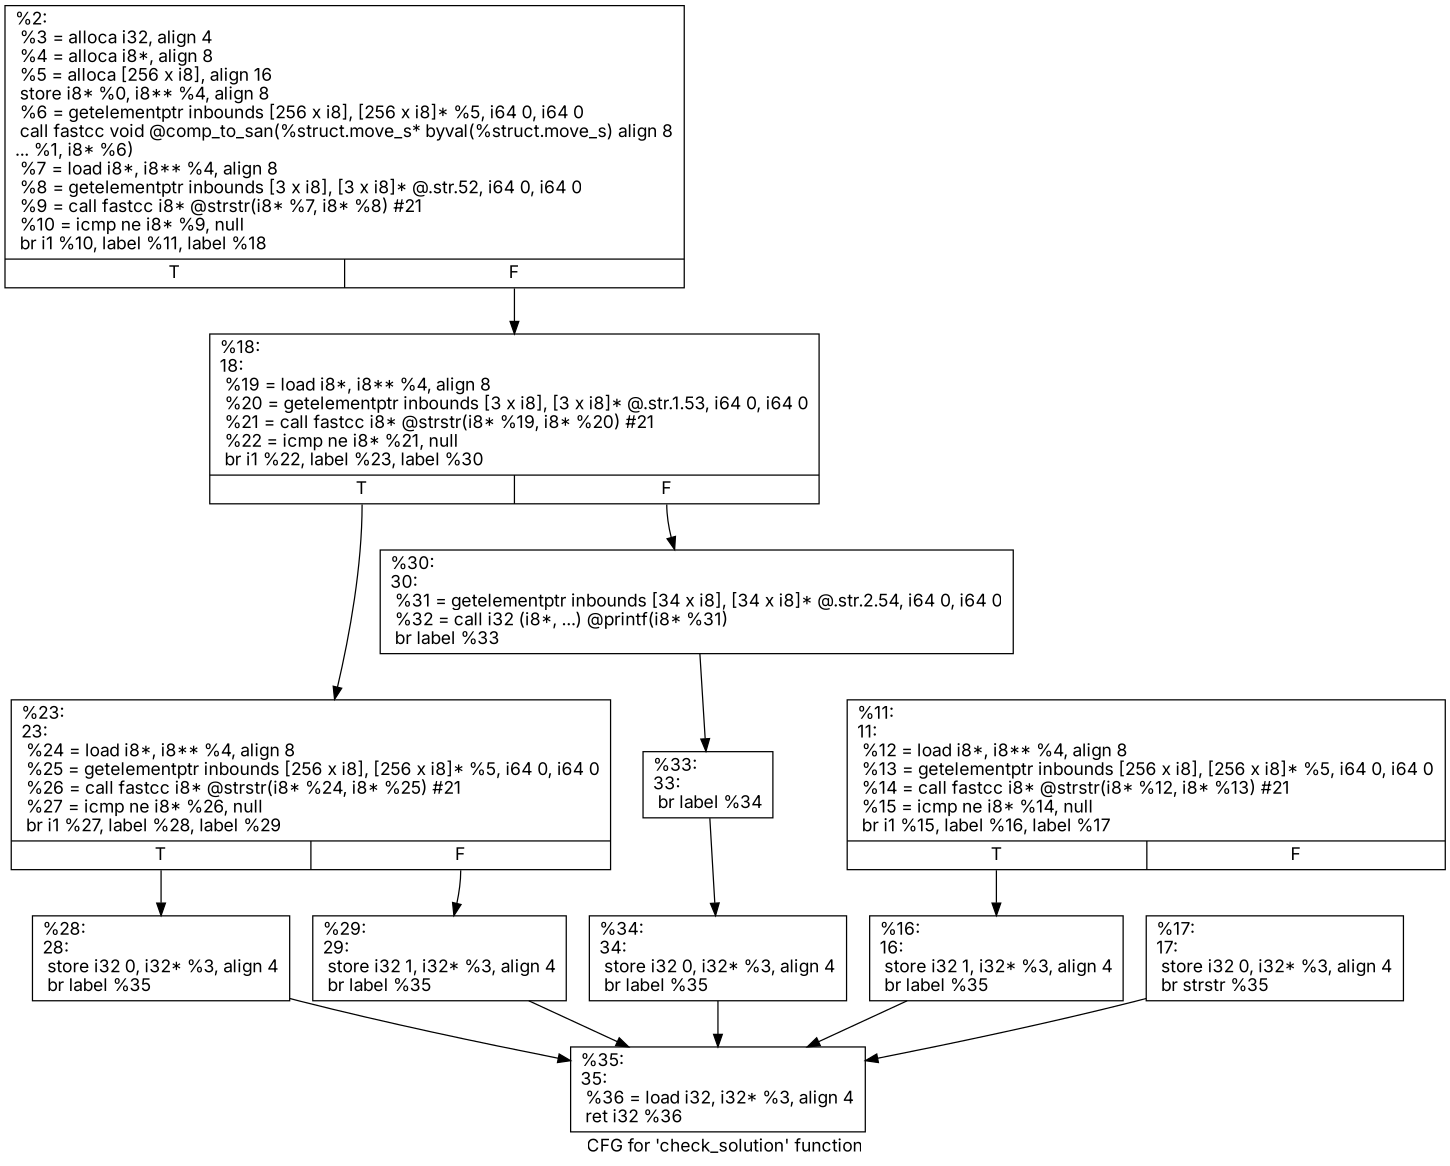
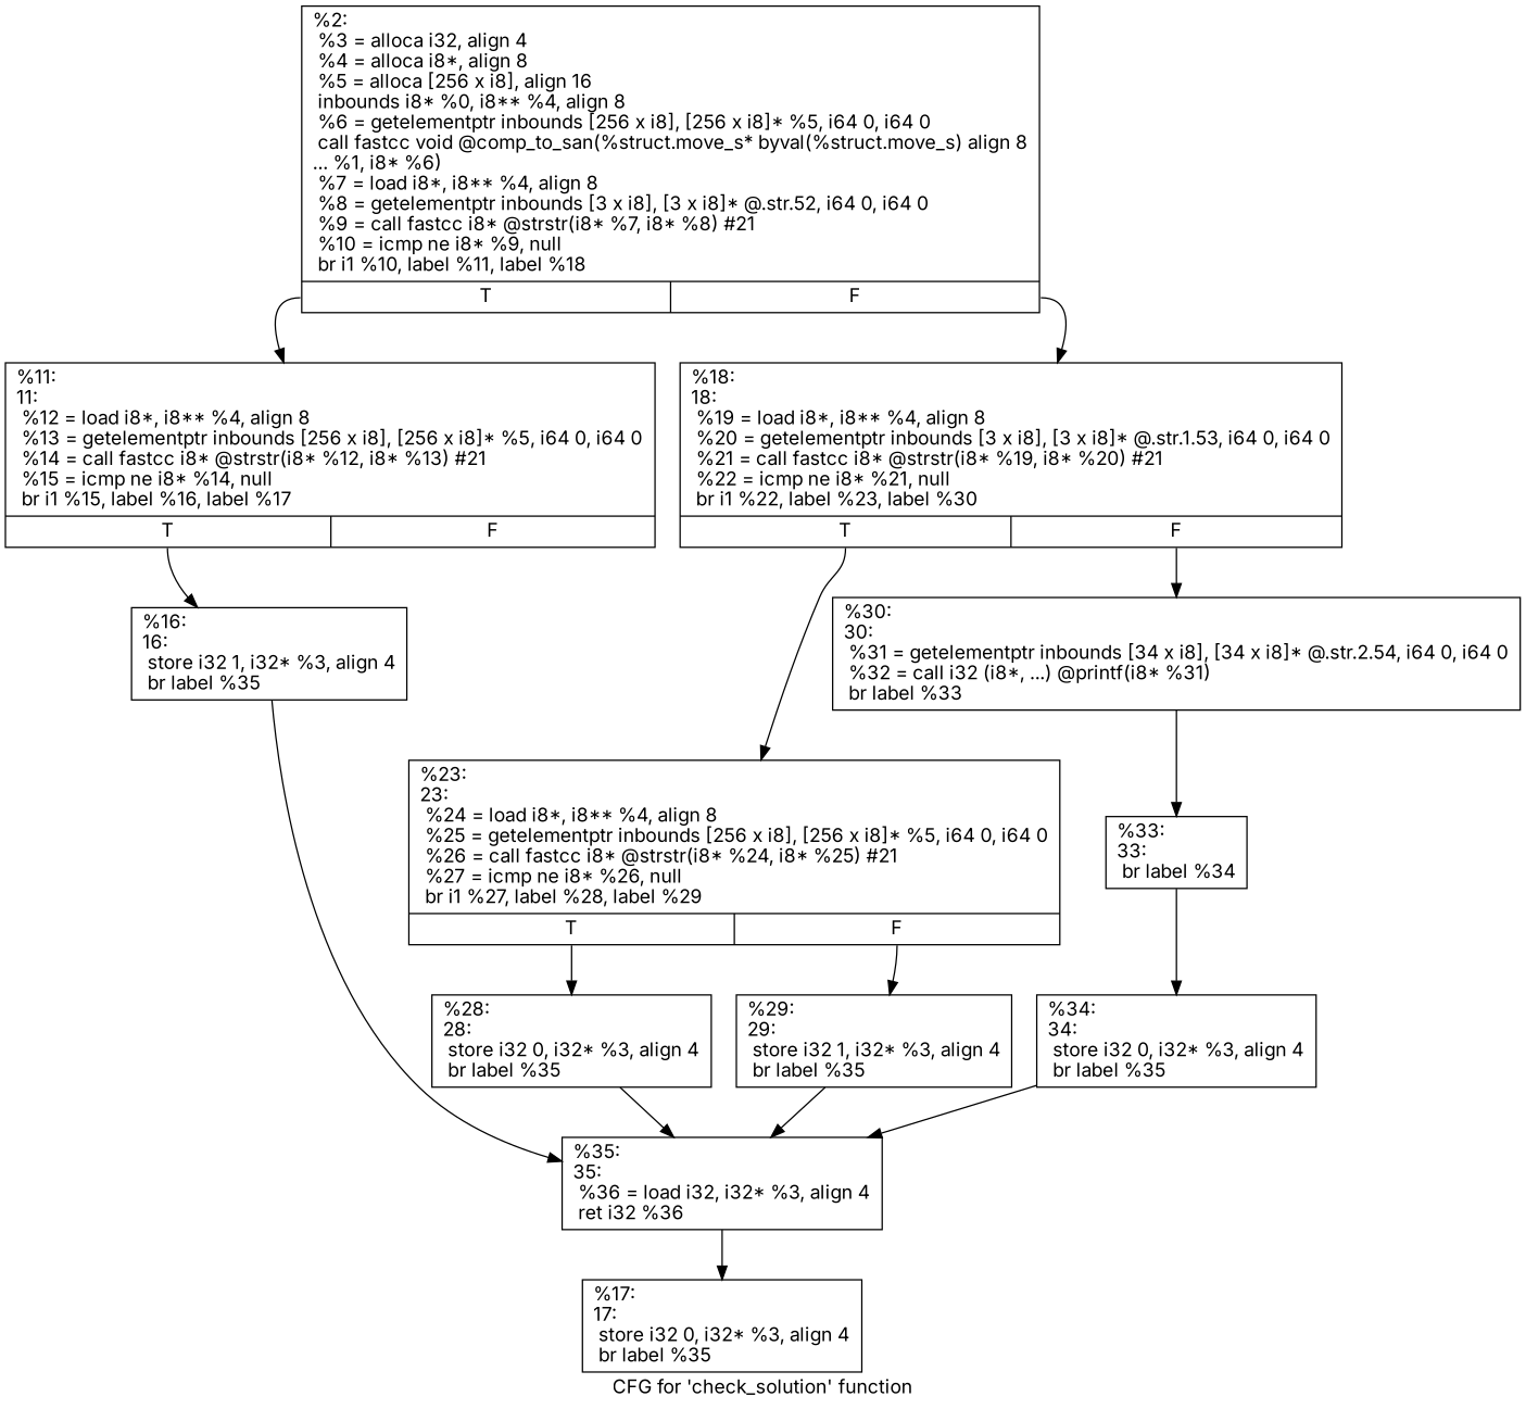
  digraph {
    fontname=Inter
    label="CFG for 'check_solution' function"
    node [fontname=Inter shape=record]
    edge [fontname=Inter]
-   n1 [label="{%2:\l  %3 = alloca i32, align 4\l  %4 = alloca i8*, align 8\l  %5 = alloca [256 x i8], align 16\l  store i8* %0, i8** %4, align 8\l  %6 = getelementptr inbounds [256 x i8], [256 x i8]* %5, i64 0, i64 0\l  call fastcc void @comp_to_san(%struct.move_s* byval(%struct.move_s) align 8\l... %1, i8* %6)\l  %7 = load i8*, i8** %4, align 8\l  %8 = getelementptr inbounds [3 x i8], [3 x i8]* @.str.52, i64 0, i64 0\l  %9 = call fastcc i8* @strstr(i8* %7, i8* %8) #21\l  %10 = icmp ne i8* %9, null\l  br i1 %10, label %11, label %18\l|{<s0>T|<s1>F}}"]
+   n1 [label="{%2:\l  %3 = alloca i32, align 4\l  %4 = alloca i8*, align 8\l  %5 = alloca [256 x i8], align 16\l  inbounds i8* %0, i8** %4, align 8\l  %6 = getelementptr inbounds [256 x i8], [256 x i8]* %5, i64 0, i64 0\l  call fastcc void @comp_to_san(%struct.move_s* byval(%struct.move_s) align 8\l... %1, i8* %6)\l  %7 = load i8*, i8** %4, align 8\l  %8 = getelementptr inbounds [3 x i8], [3 x i8]* @.str.52, i64 0, i64 0\l  %9 = call fastcc i8* @strstr(i8* %7, i8* %8) #21\l  %10 = icmp ne i8* %9, null\l  br i1 %10, label %11, label %18\l|{<s0>T|<s1>F}}"]
    n2 [label="{%11:\l11:                                               \l  %12 = load i8*, i8** %4, align 8\l  %13 = getelementptr inbounds [256 x i8], [256 x i8]* %5, i64 0, i64 0\l  %14 = call fastcc i8* @strstr(i8* %12, i8* %13) #21\l  %15 = icmp ne i8* %14, null\l  br i1 %15, label %16, label %17\l|{<s0>T|<s1>F}}"]
    n3 [label="{%18:\l18:                                               \l  %19 = load i8*, i8** %4, align 8\l  %20 = getelementptr inbounds [3 x i8], [3 x i8]* @.str.1.53, i64 0, i64 0\l  %21 = call fastcc i8* @strstr(i8* %19, i8* %20) #21\l  %22 = icmp ne i8* %21, null\l  br i1 %22, label %23, label %30\l|{<s0>T|<s1>F}}"]
    n4 [label="{%16:\l16:                                               \l  store i32 1, i32* %3, align 4\l  br label %35\l}"]
    n5 [label="{%23:\l23:                                               \l  %24 = load i8*, i8** %4, align 8\l  %25 = getelementptr inbounds [256 x i8], [256 x i8]* %5, i64 0, i64 0\l  %26 = call fastcc i8* @strstr(i8* %24, i8* %25) #21\l  %27 = icmp ne i8* %26, null\l  br i1 %27, label %28, label %29\l|{<s0>T|<s1>F}}"]
    n6 [label="{%30:\l30:                                               \l  %31 = getelementptr inbounds [34 x i8], [34 x i8]* @.str.2.54, i64 0, i64 0\l  %32 = call i32 (i8*, ...) @printf(i8* %31)\l  br label %33\l}"]
    n7 [label="{%35:\l35:                                               \l  %36 = load i32, i32* %3, align 4\l  ret i32 %36\l}"]
-   n8 [label="{%17:\l17:                                               \l  store i32 0, i32* %3, align 4\l  br strstr %35\l}"]
+   n8 [label="{%17:\l17:                                               \l  store i32 0, i32* %3, align 4\l  br label %35\l}"]
    n9 [label="{%28:\l28:                                               \l  store i32 0, i32* %3, align 4\l  br label %35\l}"]
    n10 [label="{%29:\l29:                                               \l  store i32 1, i32* %3, align 4\l  br label %35\l}"]
    n11 [label="{%33:\l33:                                               \l  br label %34\l}"]
    n12 [label="{%34:\l34:                                               \l  store i32 0, i32* %3, align 4\l  br label %35\l}"]
+   n1 -> n2 [tailport=s0]
    n1 -> n3 [tailport=s1]
    n2 -> n4 [tailport=s0]
    n3 -> n5 [tailport=s0]
    n3 -> n6 [tailport=s1]
    n4 -> n7
    n5 -> n9 [tailport=s0]
    n5 -> n10 [tailport=s1]
    n6 -> n11
-   n8 -> n7
+   n7 -> n8
    n9 -> n7
    n10 -> n7
    n11 -> n12
    n12 -> n7
  }
